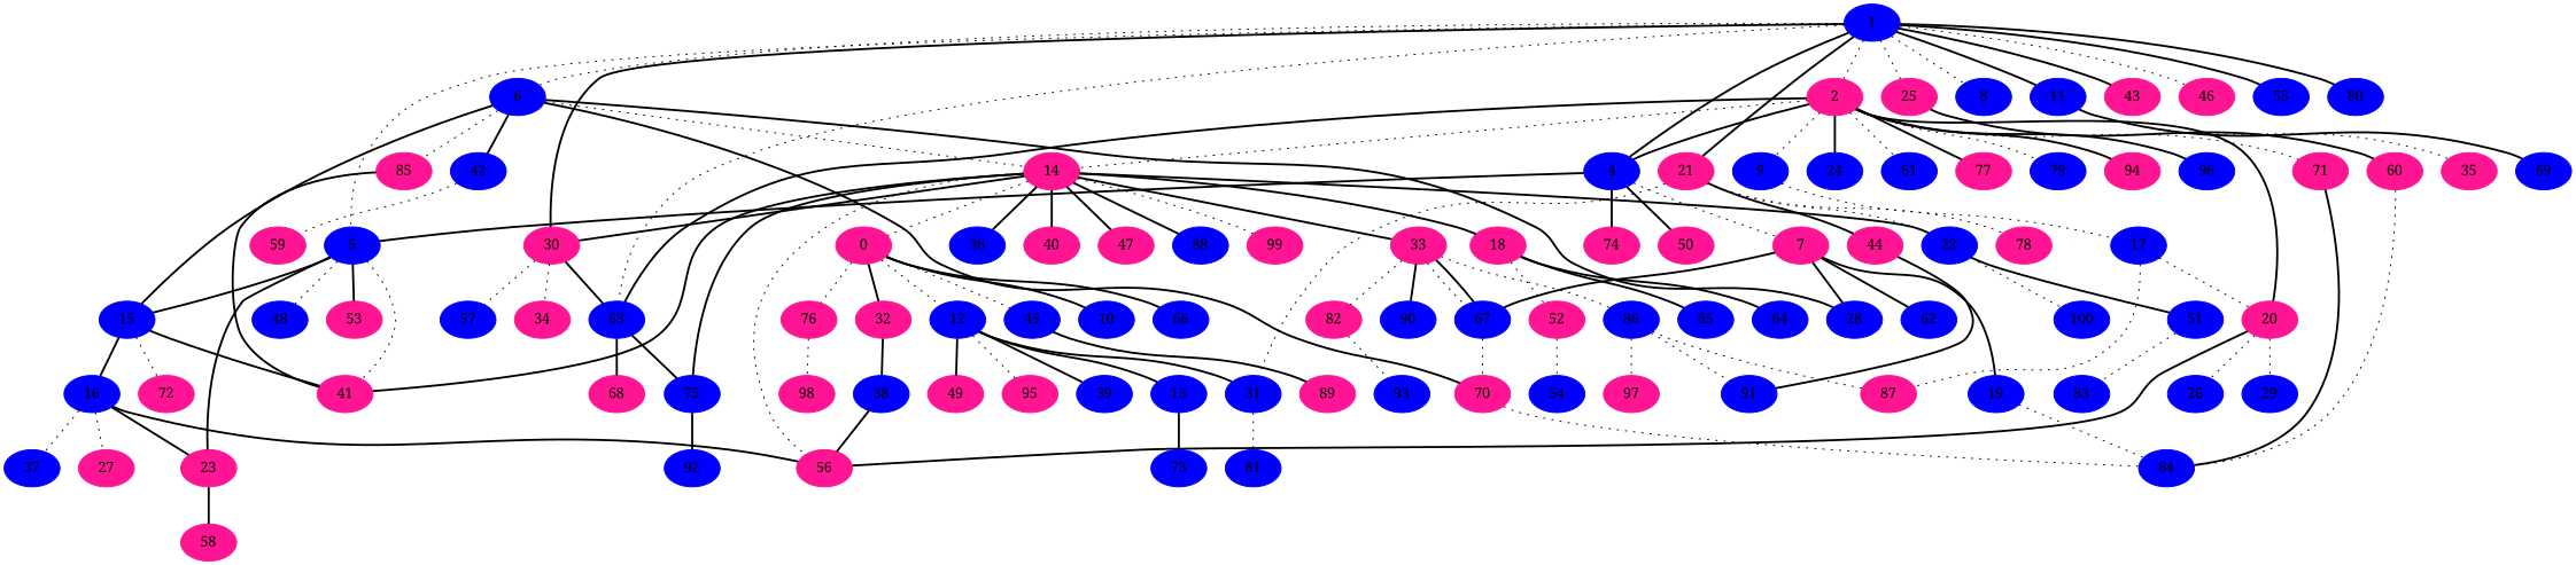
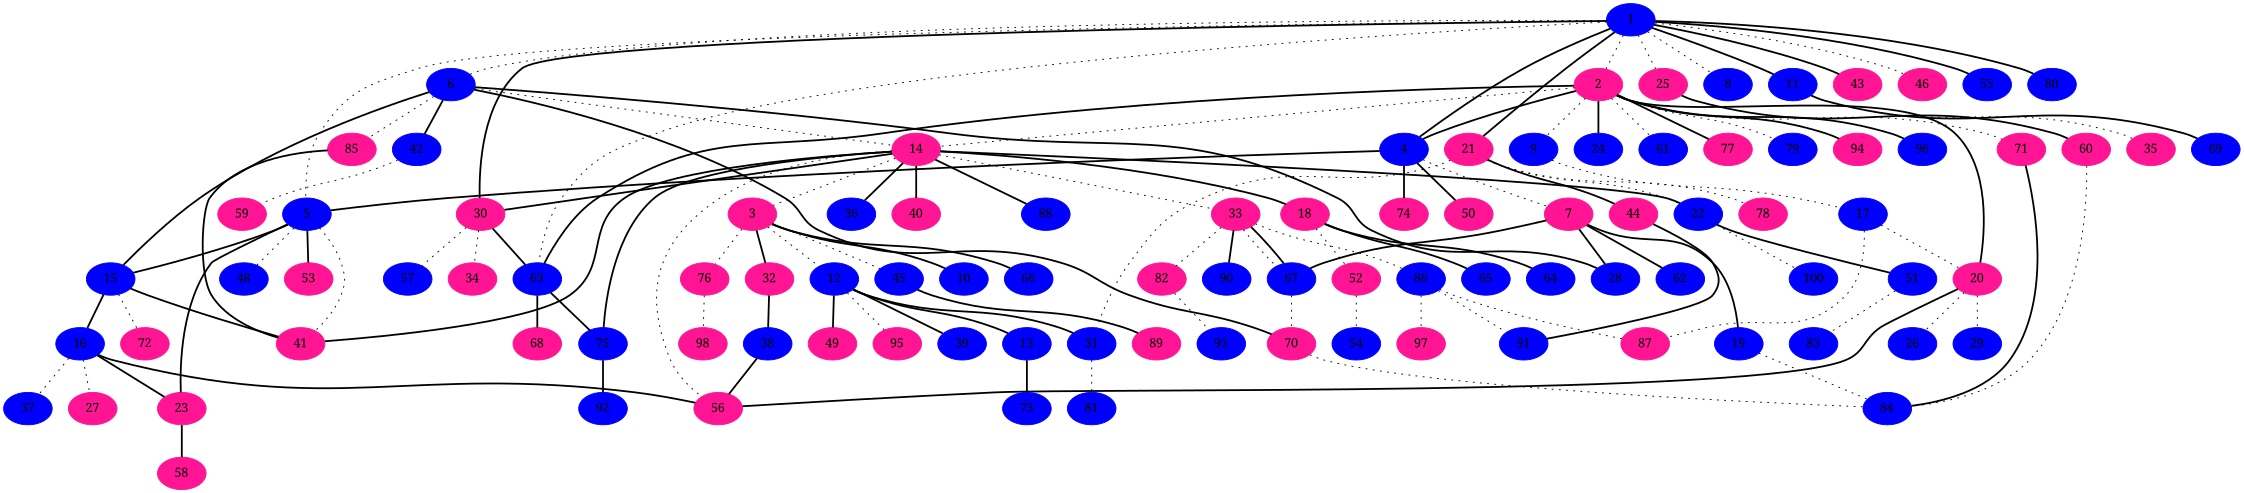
  graph {
    fontname="Noto Serif"
    node [color=blue fontname="Noto Serif" style=filled]
    edge [fontname="Noto Serif" style=bold]
    2 [color=deeppink]
    1
    4
    5
    6
    8
    11
    21 [color=deeppink]
    25 [color=deeppink]
    30 [color=deeppink]
    43 [color=deeppink]
    46 [color=deeppink]
    55
    63
    80
    9
    14 [color=deeppink]
    20 [color=deeppink]
    24
    61
    71 [color=deeppink]
    77 [color=deeppink]
    79
    94 [color=deeppink]
    96
    7 [color=deeppink]
    50 [color=deeppink]
    74 [color=deeppink]
    15
    23 [color=deeppink]
    41 [color=deeppink]
    48
    53 [color=deeppink]
    28
    42
    70 [color=deeppink]
    85 [color=deeppink]
    35 [color=deeppink]
    69
    31
    22
    44 [color=deeppink]
    78 [color=deeppink]
    60 [color=deeppink]
    34 [color=deeppink]
    57
    75
    68 [color=deeppink]
-   3 [color=deeppink label=0]
+   3 [color=deeppink]
    10
    12
    32 [color=deeppink]
    45
    66
    76 [color=deeppink]
    17
    18 [color=deeppink]
    33 [color=deeppink]
    36
    40 [color=deeppink]
-   47 [color=deeppink]
    56 [color=deeppink]
    88
-   99 [color=deeppink]
    26
    29
    84
    13
    39
    49 [color=deeppink]
    95 [color=deeppink]
    38
    89 [color=deeppink]
    98 [color=deeppink]
    19
    62
    67
    16
    72 [color=deeppink]
    58 [color=deeppink]
    59 [color=deeppink]
    87 [color=deeppink]
    73
    81
    52 [color=deeppink]
    64
    65
    51
    100
    82 [color=deeppink]
    86
    90
    92
    27 [color=deeppink]
    37
    54
    91
    83
    93
    97 [color=deeppink]
    2 -- 4
    2 -- 63
    2 -- 9 [style=dotted]
    2 -- 14 [style=dotted]
    2 -- 20
    2 -- 24
    2 -- 61 [style=dotted]
    2 -- 71 [style=dotted]
    2 -- 77
    2 -- 79 [style=dotted]
    2 -- 94
    2 -- 96
    1 -- 2 [style=dotted]
    1 -- 4
    1 -- 5 [style=dotted]
    1 -- 6 [style=dotted]
    1 -- 8 [style=dotted]
    1 -- 11
    1 -- 21
    1 -- 25 [style=dotted]
    1 -- 30
    1 -- 43
    1 -- 46 [style=dotted]
    1 -- 55
    1 -- 63 [style=dotted]
    1 -- 80
    4 -- 5
    4 -- 7 [style=dotted]
    4 -- 50
    4 -- 74
    5 -- 15
    5 -- 23
    5 -- 41 [style=dotted]
    5 -- 48 [style=dotted]
    5 -- 53
    6 -- 14 [style=dotted]
    6 -- 15
    6 -- 28
    6 -- 42
    6 -- 70
    6 -- 85 [style=dotted]
    11 -- 35 [style=dotted]
    11 -- 69
    21 -- 31 [style=dotted]
    21 -- 22 [style=dotted]
    21 -- 44
    21 -- 78 [style=dotted]
    25 -- 60
    30 -- 63
    30 -- 34 [style=dotted]
    30 -- 57 [style=dotted]
    63 -- 75
    63 -- 68
    9 -- 17 [style=dotted]
    14 -- 30
    14 -- 41
    14 -- 22
    14 -- 75
    14 -- 3 [style=dotted]
    14 -- 18
-   14 -- 33
+   14 -- 33 [style=dotted]
    14 -- 36
    14 -- 40
-   14 -- 47
    14 -- 56 [style=dotted]
    14 -- 88
-   14 -- 99 [style=dotted]
    20 -- 56
    20 -- 26 [style=dotted]
    20 -- 29 [style=dotted]
    71 -- 84
    7 -- 28
    7 -- 19
    7 -- 62
    7 -- 67
    15 -- 41
    15 -- 16
    15 -- 72 [style=dotted]
    23 -- 58
    42 -- 59 [style=dotted]
    70 -- 84 [style=dotted]
    85 -- 41
    31 -- 81 [style=dotted]
    22 -- 51
    22 -- 100 [style=dotted]
    44 -- 91
    60 -- 84 [style=dotted]
    75 -- 92
    3 -- 10
    3 -- 12 [style=dotted]
    3 -- 32
    3 -- 45 [style=dotted]
    3 -- 66
    3 -- 76 [style=dotted]
    12 -- 31
    12 -- 13
    12 -- 39
    12 -- 49
    12 -- 95 [style=dotted]
    32 -- 38
    45 -- 89
    76 -- 98 [style=dotted]
    17 -- 20 [style=dotted]
    17 -- 87 [style=dotted]
    18 -- 52 [style=dotted]
    18 -- 64
    18 -- 65
    33 -- 67 [style=dotted]
    33 -- 67
    33 -- 82 [style=dotted]
    33 -- 86 [style=dotted]
    33 -- 90
    13 -- 73
    38 -- 56
    19 -- 84 [style=dotted]
    67 -- 70 [style=dotted]
    16 -- 23
    16 -- 56
    16 -- 27 [style=dotted]
    16 -- 37 [style=dotted]
    52 -- 54 [style=dotted]
    51 -- 83 [style=dotted]
    82 -- 93 [style=dotted]
    86 -- 87 [style=dotted]
    86 -- 91 [style=dotted]
    86 -- 97 [style=dotted]
  }
